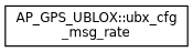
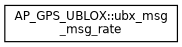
  digraph {
    rankdir=LR
-   n1 [color=black fillcolor=white fontname=Helvetica fontsize=10 height=0.2 label="AP_GPS_UBLOX::ubx_cfg\l_msg_rate" shape=record style=filled width=0.4]
+   n1 [color=black fillcolor=white fontname=Helvetica fontsize=10 height=0.2 label="AP_GPS_UBLOX::ubx_msg\l_msg_rate" shape=record style=filled width=0.4]
  }
